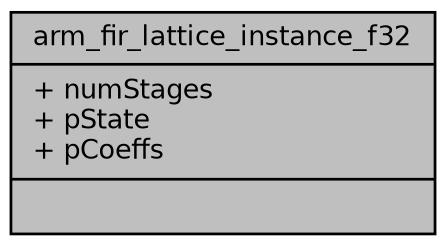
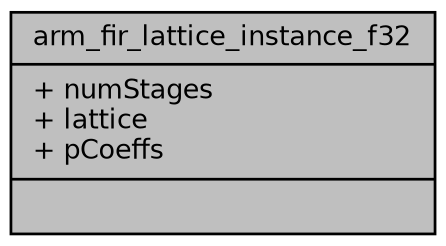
  digraph {
-   n1 [color=black fillcolor=grey75 fontcolor=black fontname=Helvetica fontsize=10 height=0.2 label="{arm_fir_lattice_instance_f32\n|+ numStages\l+ pState\l+ pCoeffs\l|}" shape=record style=filled width=0.4]
+   n1 [color=black fillcolor=grey75 fontcolor=black fontname=Helvetica fontsize=10 height=0.2 label="{arm_fir_lattice_instance_f32\n|+ numStages\l+ lattice\l+ pCoeffs\l|}" shape=record style=filled width=0.4]
  }
